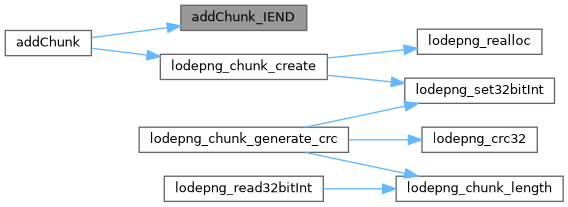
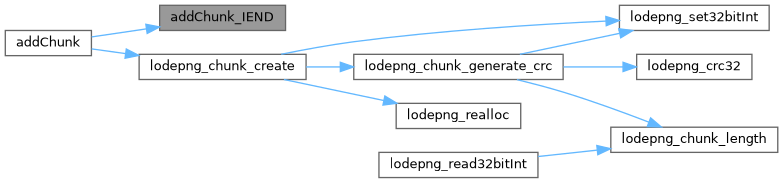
  digraph {
    rankdir=LR
    node [color=grey40 fillcolor=white fontname=Helvetica fontsize=10 shape=box style=filled]
    edge [color=steelblue1 fontname=Helvetica fontsize=10 labelfontname=Helvetica labelfontsize=10 style=solid]
    n1 [color=gray40 fillcolor=grey60 fontcolor=black height=0.2 label=addChunk_IEND width=0.4]
    n2 [height=0.2 label=addChunk width=0.4]
    n3 [height=0.2 label=lodepng_chunk_create width=0.4]
    n4 [height=0.2 label=lodepng_chunk_generate_crc width=0.4]
    n5 [height=0.2 label=lodepng_set32bitInt width=0.4]
    n6 [height=0.2 label=lodepng_realloc width=0.4]
    n7 [height=0.2 label=lodepng_chunk_length width=0.4]
    n8 [height=0.2 label=lodepng_crc32 width=0.4]
    n9 [height=0.2 label=lodepng_read32bitInt width=0.4]
    n2 -> n1
    n2 -> n3
+   n3 -> n4
    n3 -> n5
    n3 -> n6
    n4 -> n5
    n4 -> n7
    n4 -> n8
    n9 -> n7
  }
